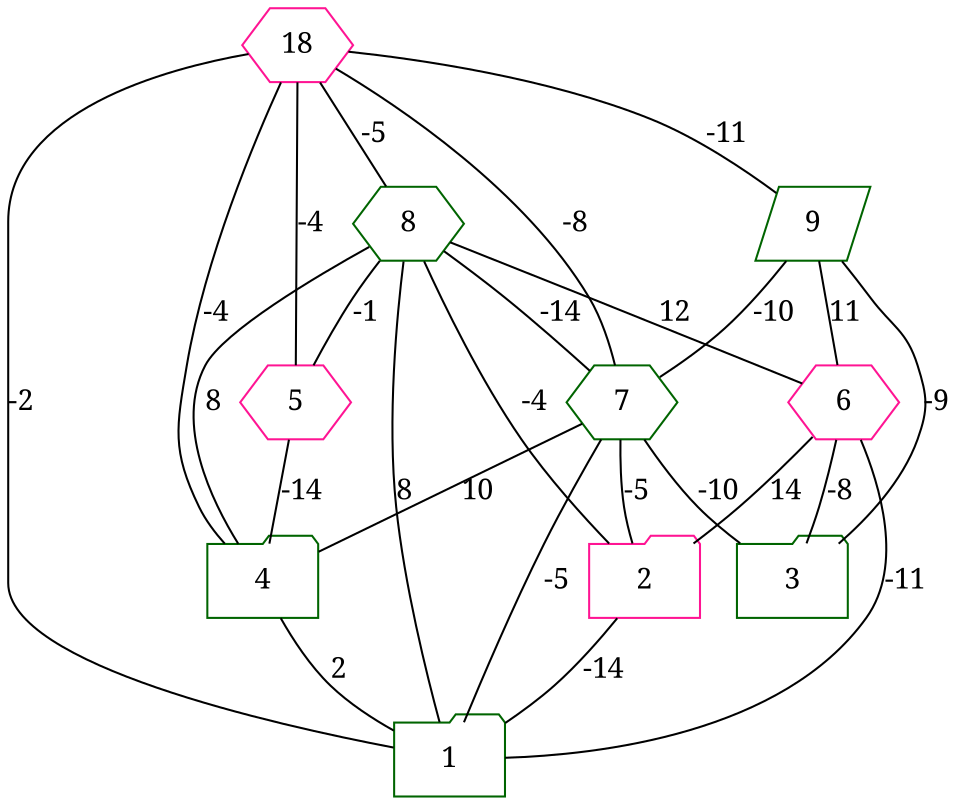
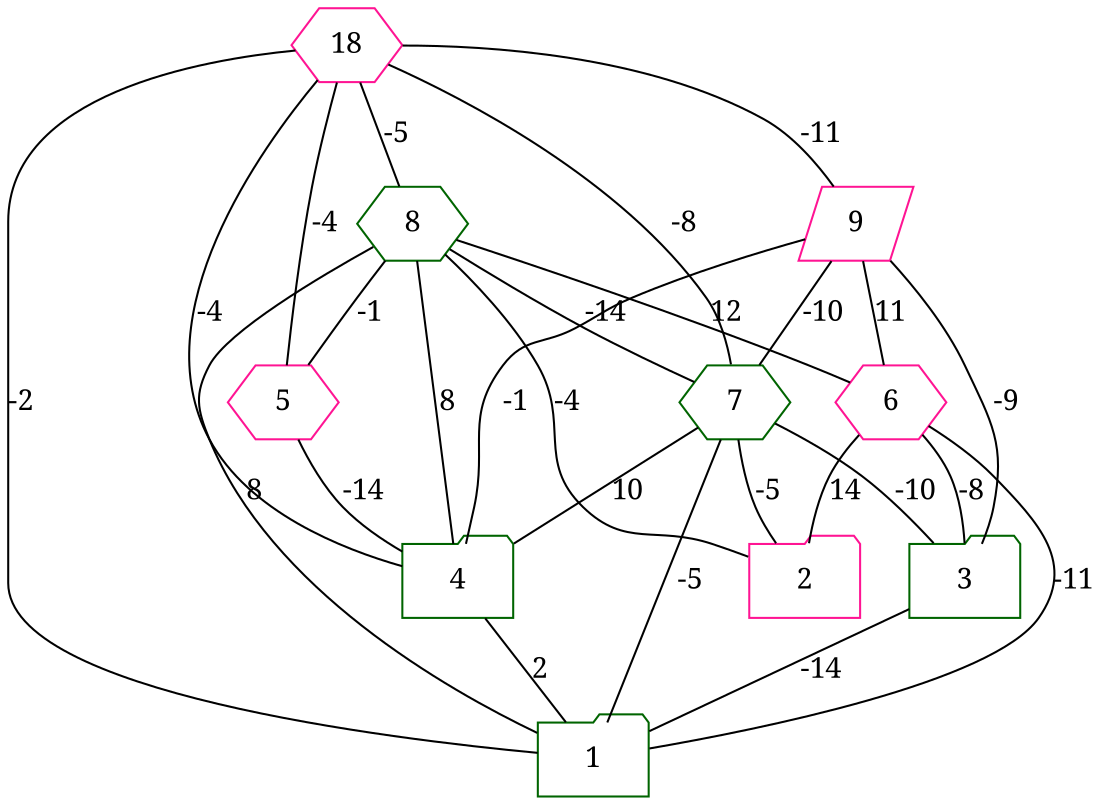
  graph {
    fontname="Noto Serif"
    node [color=darkgreen fontname="Noto Serif" shape=hexagon]
    edge [fontname="Noto Serif"]
    n1 [color=deeppink label=18]
    1 [shape=folder]
    4 [shape=folder]
    5 [color=deeppink]
    7
    8
-   9 [shape=parallelogram]
+   9 [color=deeppink shape=parallelogram]
    3 [shape=folder]
    2 [color=deeppink shape=folder]
    6 [color=deeppink]
    n1 -- 1 [label=-2]
    n1 -- 4 [label=-4]
    n1 -- 5 [label=-4]
    n1 -- 7 [label=-8]
    n1 -- 8 [label=-5]
    n1 -- 9 [label=-11]
    4 -- 1 [label=2]
    5 -- 4 [label=-14]
    7 -- 1 [label=-5]
    7 -- 4 [label=10]
    7 -- 3 [label=-10]
    7 -- 2 [label=-5]
    8 -- 1 [label=8]
    8 -- 4 [label=8]
    8 -- 5 [label=-1]
    8 -- 7 [label=-14]
    8 -- 2 [label=-4]
    8 -- 6 [label=12]
+   9 -- 4 [label=-1]
    9 -- 7 [label=-10]
    9 -- 3 [label=-9]
    9 -- 6 [label=11]
-   2 -- 1 [label=-14]
+   3 -- 1 [label=-14]
    6 -- 1 [label=-11]
    6 -- 3 [label=-8]
    6 -- 2 [label=14]
  }
